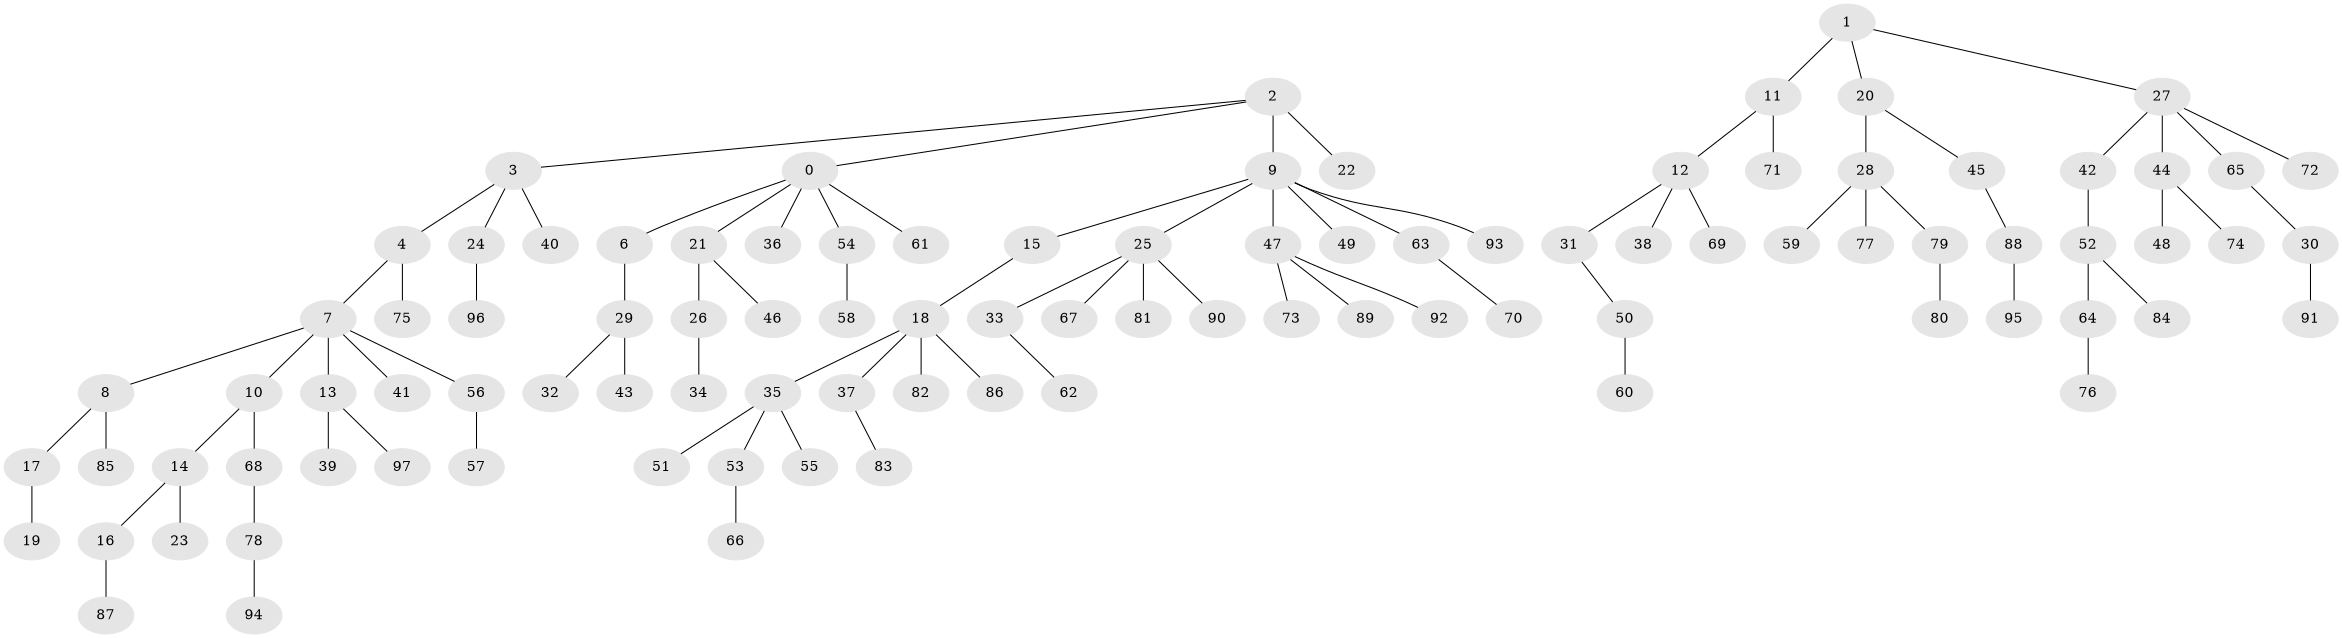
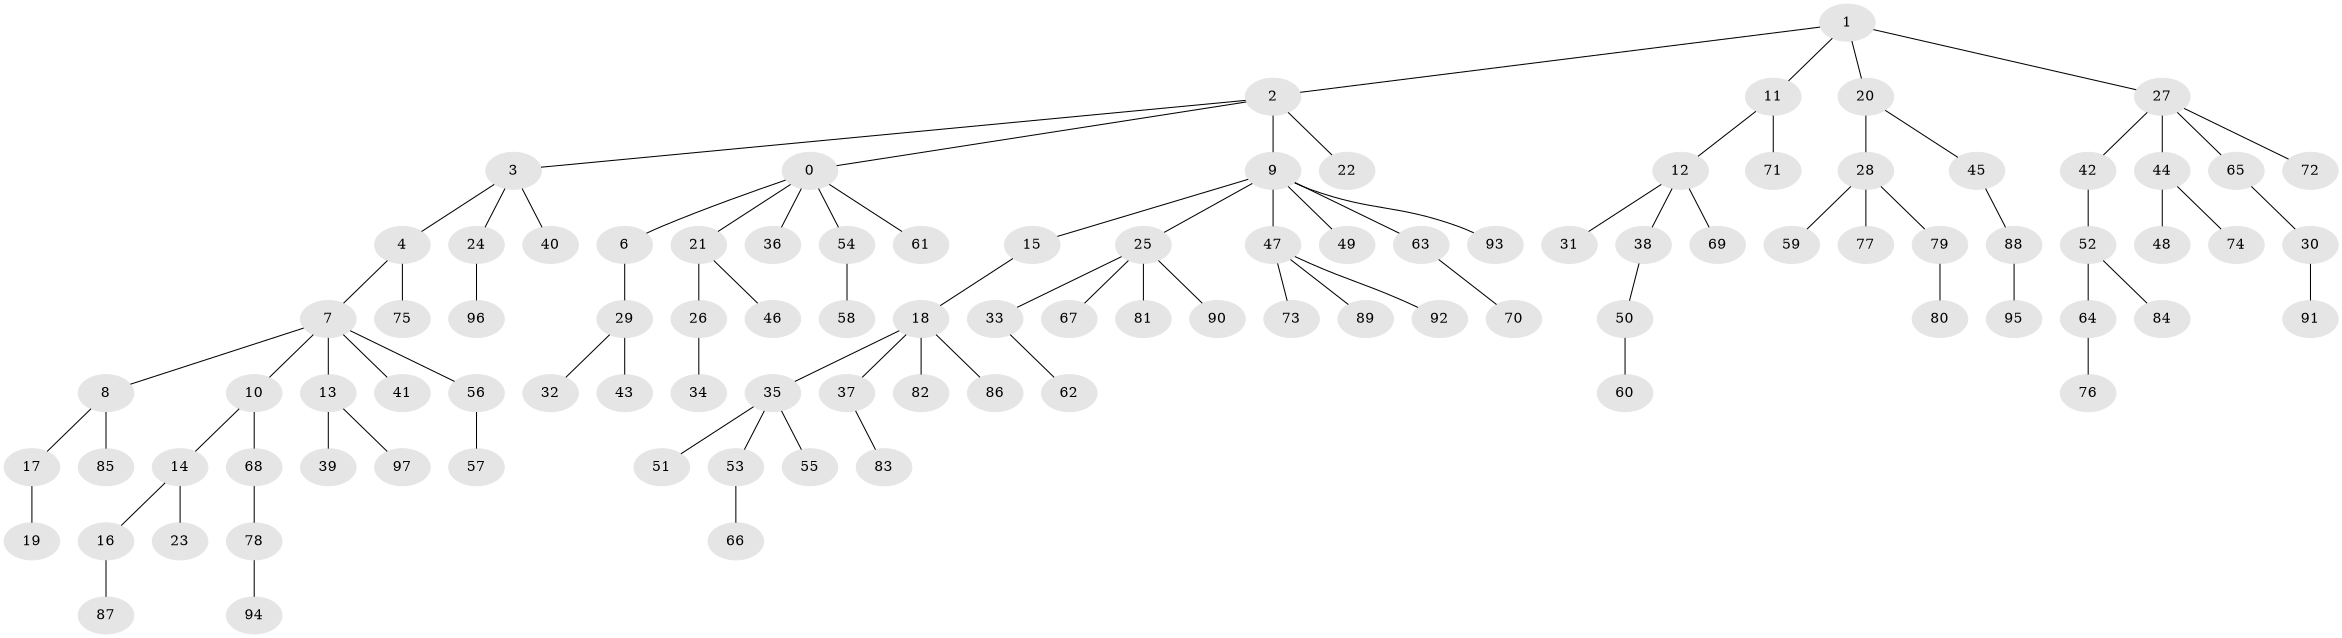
  graph {
    node [color=gray90 style=filled]
    1
    2
    11
    20
    27
    3
    n7 [label=0]
    9
    22
    12
    71
    28
    45
    42
    44
    65
    72
    4
    24
    40
    6
    21
    36
    54
    61
    15
    25
    47
    49
    63
    93
    7
    75
    96
    8
    10
    13
    41
    56
    29
    26
    46
    58
    32
    43
    17
    85
    14
    68
    39
    97
    57
    19
    18
    33
    67
    81
    90
    73
    89
    92
    70
    16
    23
    78
    31
    38
    69
    50
    87
    35
    37
    82
    86
    51
    53
    55
    83
    59
    77
    79
    88
    34
    62
    30
    91
    52
    48
    74
    80
    60
    66
    64
    84
    95
    76
    94
+   1 -- 2
    1 -- 11
    1 -- 20
    1 -- 27
    2 -- 3
    2 -- n7
    2 -- 9
    2 -- 22
    11 -- 12
    11 -- 71
    20 -- 28
    20 -- 45
    27 -- 42
    27 -- 44
    27 -- 65
    27 -- 72
    3 -- 4
    3 -- 24
    3 -- 40
    n7 -- 6
    n7 -- 21
    n7 -- 36
    n7 -- 54
    n7 -- 61
    9 -- 15
    9 -- 25
    9 -- 47
    9 -- 49
    9 -- 63
    9 -- 93
    12 -- 31
    12 -- 38
    12 -- 69
    28 -- 59
    28 -- 77
    28 -- 79
    45 -- 88
    42 -- 52
    44 -- 48
    44 -- 74
    65 -- 30
    4 -- 7
    4 -- 75
    24 -- 96
    6 -- 29
    21 -- 26
    21 -- 46
    54 -- 58
    15 -- 18
    25 -- 33
    25 -- 67
    25 -- 81
    25 -- 90
    47 -- 73
    47 -- 89
    47 -- 92
    63 -- 70
    7 -- 8
    7 -- 10
    7 -- 13
    7 -- 41
    7 -- 56
    8 -- 17
    8 -- 85
    10 -- 14
    10 -- 68
    13 -- 39
    13 -- 97
    56 -- 57
    29 -- 32
    29 -- 43
    26 -- 34
    17 -- 19
    14 -- 16
    14 -- 23
    68 -- 78
    18 -- 35
    18 -- 37
    18 -- 82
    18 -- 86
    33 -- 62
    16 -- 87
    78 -- 94
-   31 -- 50
+   38 -- 50
    50 -- 60
    35 -- 51
    35 -- 53
    35 -- 55
    37 -- 83
    53 -- 66
    79 -- 80
    88 -- 95
    30 -- 91
    52 -- 64
    52 -- 84
    64 -- 76
  }
